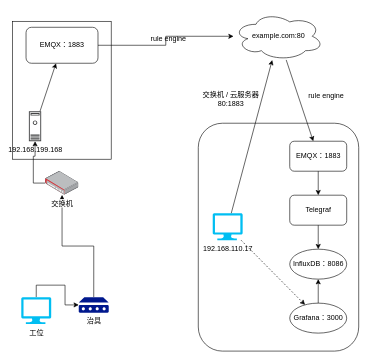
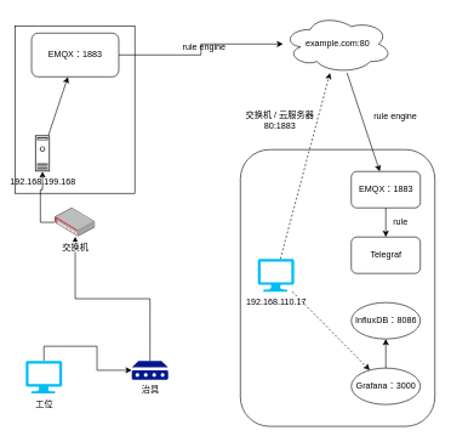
  <mxCell id="0" />
  <mxCell id="1" parent="0" />
  <mxCell id="2" value="" style="rounded=1;whiteSpace=wrap;html=1;" vertex="1" parent="1"><mxGeometry x="330" y="205" width="267.5" height="380" as="geometry" /></mxCell>
  <mxCell id="3" value="" style="rounded=0;whiteSpace=wrap;html=1;" vertex="1" parent="1"><mxGeometry x="20" y="35" width="164.75" height="230" as="geometry" /></mxCell>
  <mxCell id="4" value="example.com:80" style="ellipse;shape=cloud;whiteSpace=wrap;html=1;" vertex="1" parent="1"><mxGeometry x="388.75" y="20" width="150" height="80" as="geometry" /></mxCell>
  <mxCell id="5" value="192.168.199.168" style="pointerEvents=1;shadow=0;dashed=0;html=1;strokeColor=none;fillColor=#434445;aspect=fixed;labelPosition=center;verticalLabelPosition=bottom;verticalAlign=top;align=center;outlineConnect=0;shape=mxgraph.vvd.machine;" vertex="1" parent="1"><mxGeometry x="47.5" y="185" width="20.5" height="50" as="geometry" /></mxCell>
  <mxCell id="6" style="edgeStyle=orthogonalEdgeStyle;rounded=0;orthogonalLoop=1;jettySize=auto;html=1;exitX=0.5;exitY=0;exitDx=0;exitDy=0;exitPerimeter=0;" edge="1" parent="1" source="7" target="9"><mxGeometry relative="1" as="geometry" /></mxCell>
- <mxCell id="7" value="治具" style="aspect=fixed;pointerEvents=1;shadow=0;dashed=0;html=1;strokeColor=none;labelPosition=center;verticalLabelPosition=bottom;verticalAlign=top;align=center;fillColor=#00188D;shape=mxgraph.mscae.enterprise.device" vertex="1" parent="1"><mxGeometry x="130.65" y="495" width="50" height="26" as="geometry" /></mxCell>
+ <mxCell id="7" value="治具" style="aspect=fixed;pointerEvents=1;shadow=0;dashed=0;html=1;strokeColor=none;labelPosition=center;verticalLabelPosition=bottom;verticalAlign=top;align=center;fillColor=#00188D;shape=mxgraph.mscae.enterprise.device" vertex="1" parent="1"><mxGeometry x="180.65" y="495" width="50" height="26" as="geometry" /></mxCell>
  <mxCell id="8" value="" style="edgeStyle=orthogonalEdgeStyle;rounded=0;orthogonalLoop=1;jettySize=auto;html=1;" edge="1" parent="1" source="9" target="5"><mxGeometry relative="1" as="geometry" /></mxCell>
  <mxCell id="9" value="交换机" style="points=[];aspect=fixed;html=1;align=center;shadow=0;dashed=0;image;image=img/lib/allied_telesis/security/Router_VPN.svg;" vertex="1" parent="1"><mxGeometry x="74.85" y="285" width="55.8" height="39.6" as="geometry" /></mxCell>
  <mxCell id="10" style="edgeStyle=orthogonalEdgeStyle;rounded=0;orthogonalLoop=1;jettySize=auto;html=1;exitX=0.5;exitY=0;exitDx=0;exitDy=0;exitPerimeter=0;" edge="1" parent="1" source="11" target="7"><mxGeometry relative="1" as="geometry" /></mxCell>
  <mxCell id="11" value="工位" style="verticalLabelPosition=bottom;html=1;verticalAlign=top;align=center;strokeColor=none;fillColor=#00BEF2;shape=mxgraph.azure.computer;pointerEvents=1;" vertex="1" parent="1"><mxGeometry x="34.75" y="495" width="50" height="45" as="geometry" /></mxCell>
  <mxCell id="12" value="192.168.110.17" style="verticalLabelPosition=bottom;html=1;verticalAlign=top;align=center;strokeColor=none;fillColor=#00BEF2;shape=mxgraph.azure.computer;pointerEvents=1;" vertex="1" parent="1"><mxGeometry x="354" y="355" width="50" height="45" as="geometry" /></mxCell>
  <mxCell id="13" style="edgeStyle=orthogonalEdgeStyle;rounded=0;orthogonalLoop=1;jettySize=auto;html=1;exitX=1;exitY=0.5;exitDx=0;exitDy=0;" edge="1" parent="1" source="14" target="4"><mxGeometry relative="1" as="geometry" /></mxCell>
  <mxCell id="14" value="EMQX：1883" style="rounded=1;whiteSpace=wrap;html=1;" vertex="1" parent="1"><mxGeometry x="42.75" y="45" width="120" height="60" as="geometry" /></mxCell>
  <mxCell id="15" value="rule engine" style="text;html=1;align=center;verticalAlign=middle;resizable=0;points=[];autosize=1;" vertex="1" parent="1"><mxGeometry x="244.75" y="55" width="70" height="20" as="geometry" /></mxCell>
  <mxCell id="16" value="EMQX：1883" style="rounded=1;whiteSpace=wrap;html=1;" vertex="1" parent="1"><mxGeometry x="482.5" y="235" width="95" height="50" as="geometry" /></mxCell>
  <mxCell id="17" value="" style="endArrow=classic;html=1;" edge="1" parent="1" source="5" target="14"><mxGeometry width="50" height="50" relative="1" as="geometry"><mxPoint x="434.75" y="195" as="sourcePoint" /><mxPoint x="484.75" y="145" as="targetPoint" /></mxGeometry></mxCell>
- <mxCell id="18" value="" style="endArrow=classic;html=1;" edge="1" parent="1" source="12" target="4"><mxGeometry width="50" height="50" relative="1" as="geometry"><mxPoint x="370" y="215" as="sourcePoint" /><mxPoint x="506" y="115" as="targetPoint" /></mxGeometry></mxCell>
+ <mxCell id="18" value="" style="endArrow=classic;html=1;dashed=1;" edge="1" parent="1" source="12" target="4"><mxGeometry width="50" height="50" relative="1" as="geometry"><mxPoint x="370" y="215" as="sourcePoint" /><mxPoint x="506" y="115" as="targetPoint" /></mxGeometry></mxCell>
  <mxCell id="19" value="交换机 / 云服务器&lt;br&gt;80:1883" style="text;html=1;align=center;verticalAlign=middle;resizable=0;points=[];autosize=1;" vertex="1" parent="1"><mxGeometry x="324" y="150" width="120" height="30" as="geometry" /></mxCell>
  <mxCell id="20" value="" style="endArrow=classic;html=1;" edge="1" parent="1" source="4" target="16"><mxGeometry width="50" height="50" relative="1" as="geometry"><mxPoint x="554" y="125" as="sourcePoint" /><mxPoint x="545" y="205" as="targetPoint" /></mxGeometry></mxCell>
  <mxCell id="21" value="Telegraf" style="rounded=1;whiteSpace=wrap;html=1;" vertex="1" parent="1"><mxGeometry x="482.5" y="325" width="95" height="50" as="geometry" /></mxCell>
  <mxCell id="22" value="InfluxDB：8086" style="ellipse;whiteSpace=wrap;html=1;" vertex="1" parent="1"><mxGeometry x="482.5" y="415" width="95" height="50" as="geometry" /></mxCell>
  <mxCell id="23" value="Grafana：3000" style="ellipse;whiteSpace=wrap;html=1;" vertex="1" parent="1"><mxGeometry x="482.5" y="505" width="95" height="50" as="geometry" /></mxCell>
- <mxCell id="24" value="" style="endArrow=classic;html=1;" edge="1" parent="1" source="21" target="22"><mxGeometry width="50" height="50" relative="1" as="geometry"><mxPoint x="630" y="435" as="sourcePoint" /><mxPoint x="680" y="385" as="targetPoint" /></mxGeometry></mxCell>
  <mxCell id="25" value="" style="endArrow=classic;html=1;" edge="1" parent="1" source="16" target="21"><mxGeometry width="50" height="50" relative="1" as="geometry"><mxPoint x="620" y="345" as="sourcePoint" /><mxPoint x="670" y="295" as="targetPoint" /></mxGeometry></mxCell>
  <mxCell id="26" value="" style="endArrow=classic;html=1;" edge="1" parent="1" source="23" target="22"><mxGeometry width="50" height="50" relative="1" as="geometry"><mxPoint x="630" y="505" as="sourcePoint" /><mxPoint x="680" y="455" as="targetPoint" /></mxGeometry></mxCell>
  <mxCell id="27" value="" style="endArrow=classic;html=1;dashed=1;" edge="1" parent="1" source="12" target="23"><mxGeometry width="50" height="50" relative="1" as="geometry"><mxPoint x="660" y="405" as="sourcePoint" /><mxPoint x="710" y="355" as="targetPoint" /></mxGeometry></mxCell>
+ <mxCell id="28" value="rule" style="text;html=1;align=center;verticalAlign=middle;resizable=0;points=[];autosize=1;" vertex="1" parent="1"><mxGeometry x="530" y="294.8" width="40" height="20" as="geometry" /></mxCell>
  <mxCell id="29" value="rule engine" style="text;html=1;align=center;verticalAlign=middle;resizable=0;points=[];autosize=1;" vertex="1" parent="1"><mxGeometry x="507.5" y="150" width="70" height="20" as="geometry" /></mxCell>
